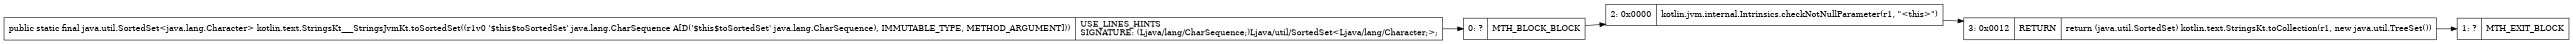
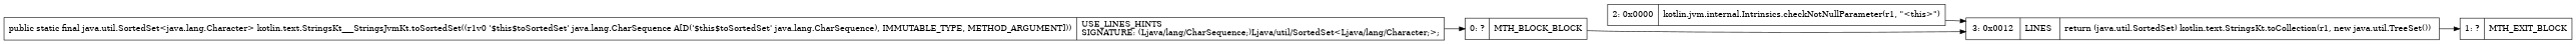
  digraph {
    rankdir=LR
    node [shape=record]
    n1 [label="{0\:\ ?|MTH_BLOCK_BLOCK\l}"]
    n2 [label="{2\:\ 0x0000|kotlin.jvm.internal.Intrinsics.checkNotNullParameter(r1, \"\<this\>\")\l}"]
-   n3 [label="{3\:\ 0x0012|RETURN\l|return (java.util.SortedSet) kotlin.text.StringsKt.toCollection(r1, new java.util.TreeSet())\l}"]
+   n3 [label="{3\:\ 0x0012|LINES\l|return (java.util.SortedSet) kotlin.text.StringsKt.toCollection(r1, new java.util.TreeSet())\l}"]
    n4 [label="{1\:\ ?|MTH_EXIT_BLOCK\l}"]
    n5 [label="{public static final java.util.SortedSet\<java.lang.Character\> kotlin.text.StringsKt___StringsJvmKt.toSortedSet((r1v0 '$this$toSortedSet' java.lang.CharSequence A[D('$this$toSortedSet' java.lang.CharSequence), IMMUTABLE_TYPE, METHOD_ARGUMENT]))  | USE_LINES_HINTS\lSIGNATURE: (Ljava\/lang\/CharSequence;)Ljava\/util\/SortedSet\<Ljava\/lang\/Character;\>;\l}"]
-   n1 -> n2
+   n1 -> n3
    n2 -> n3
    n3 -> n4
    n5 -> n1
  }
